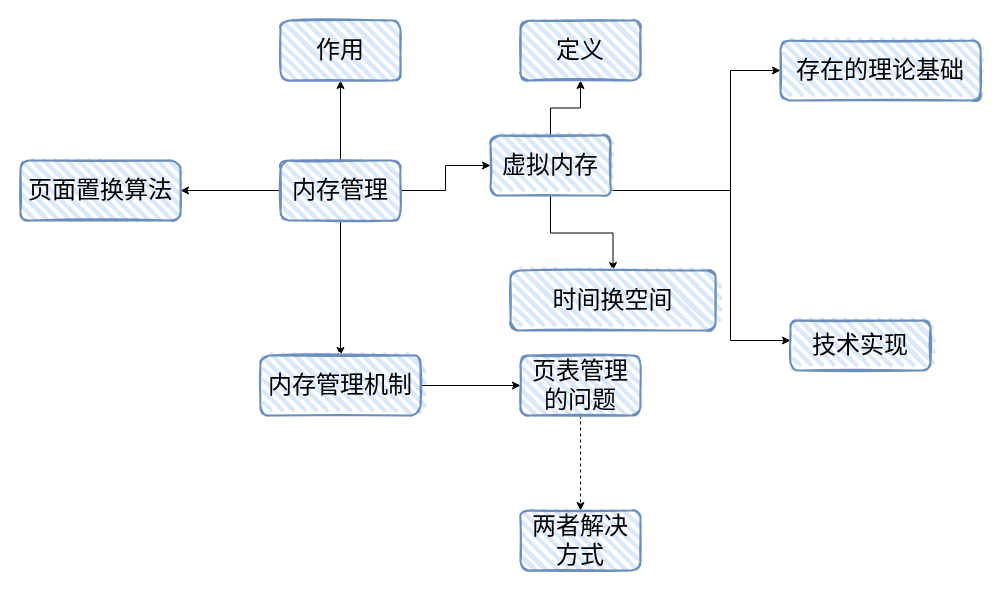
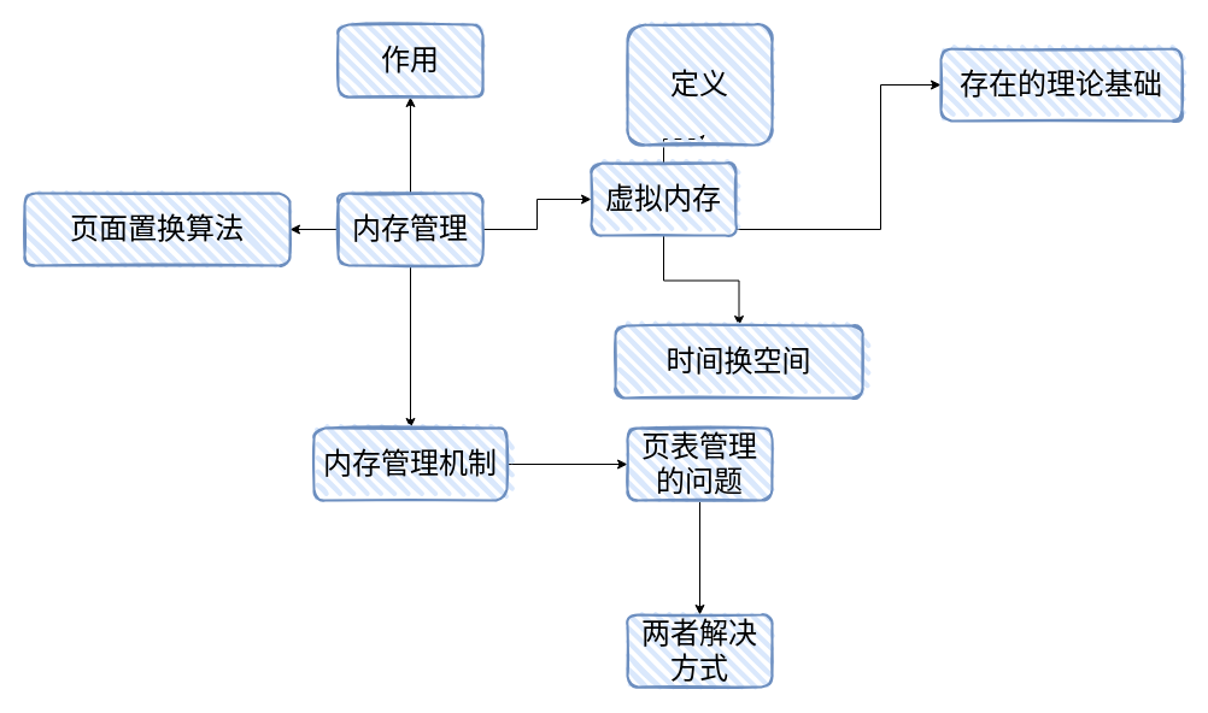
  <mxCell id="0" />
  <mxCell id="1" parent="0" />
  <mxCell id="2" style="edgeStyle=orthogonalEdgeStyle;rounded=0;orthogonalLoop=1;jettySize=auto;html=1;" edge="1" parent="1" source="6" target="11"><mxGeometry relative="1" as="geometry"><mxPoint x="510" y="190" as="targetPoint" /></mxGeometry></mxCell>
  <mxCell id="3" style="edgeStyle=orthogonalEdgeStyle;rounded=0;orthogonalLoop=1;jettySize=auto;html=1;" edge="1" parent="1" source="6" target="13"><mxGeometry relative="1" as="geometry"><mxPoint x="340" y="300" as="targetPoint" /></mxGeometry></mxCell>
  <mxCell id="4" value="" style="edgeStyle=orthogonalEdgeStyle;rounded=0;orthogonalLoop=1;jettySize=auto;html=1;" edge="1" parent="1" source="6" target="17"><mxGeometry relative="1" as="geometry" /></mxCell>
  <mxCell id="5" value="" style="edgeStyle=orthogonalEdgeStyle;rounded=0;orthogonalLoop=1;jettySize=auto;html=1;" edge="1" parent="1" source="6" target="18"><mxGeometry relative="1" as="geometry" /></mxCell>
  <mxCell id="6" value="内存管理" style="whiteSpace=wrap;html=1;rounded=1;glass=0;sketch=1;fillWeight=4;hachureGap=8;hachureAngle=45;strokeColor=#6c8ebf;strokeWidth=2;fontFamily=Helvetica;fontSize=24;fontColor=default;fillColor=#dae8fc;" vertex="1" parent="1"><mxGeometry x="280" y="160" width="120" height="60" as="geometry" /></mxCell>
  <mxCell id="7" value="" style="edgeStyle=orthogonalEdgeStyle;rounded=0;orthogonalLoop=1;jettySize=auto;html=1;" edge="1" parent="1" source="11" target="19"><mxGeometry relative="1" as="geometry" /></mxCell>
  <mxCell id="8" value="" style="edgeStyle=orthogonalEdgeStyle;rounded=0;orthogonalLoop=1;jettySize=auto;html=1;" edge="1" parent="1" source="11" target="20"><mxGeometry relative="1" as="geometry" /></mxCell>
  <mxCell id="9" value="" style="edgeStyle=orthogonalEdgeStyle;rounded=0;orthogonalLoop=1;jettySize=auto;html=1;" edge="1" parent="1" source="11" target="21"><mxGeometry relative="1" as="geometry"><Array as="points"><mxPoint x="730" y="190" /><mxPoint x="730" y="70" /></Array></mxGeometry></mxCell>
- <mxCell id="10" style="edgeStyle=orthogonalEdgeStyle;rounded=0;orthogonalLoop=1;jettySize=auto;html=1;" edge="1" parent="1" source="11" target="22"><mxGeometry relative="1" as="geometry"><Array as="points"><mxPoint x="730" y="190" /><mxPoint x="730" y="340" /></Array></mxGeometry></mxCell>
  <mxCell id="11" value="虚拟内存" style="whiteSpace=wrap;html=1;rounded=1;glass=0;sketch=1;fillWeight=4;hachureGap=8;hachureAngle=45;strokeColor=#6c8ebf;strokeWidth=2;fontFamily=Helvetica;fontSize=24;fontColor=default;fillColor=#dae8fc;" vertex="1" parent="1"><mxGeometry x="490" y="135" width="120" height="60" as="geometry" /></mxCell>
  <mxCell id="12" value="" style="edgeStyle=orthogonalEdgeStyle;rounded=0;orthogonalLoop=1;jettySize=auto;html=1;" edge="1" parent="1" source="13" target="15"><mxGeometry relative="1" as="geometry" /></mxCell>
  <mxCell id="13" value="内存管理机制" style="whiteSpace=wrap;html=1;rounded=1;glass=0;sketch=1;fillWeight=4;hachureGap=8;hachureAngle=45;strokeColor=#6c8ebf;strokeWidth=2;fontFamily=Helvetica;fontSize=24;fontColor=default;fillColor=#dae8fc;" vertex="1" parent="1"><mxGeometry x="260" y="355" width="160" height="60" as="geometry" /></mxCell>
- <mxCell id="14" value="" style="edgeStyle=orthogonalEdgeStyle;rounded=0;orthogonalLoop=1;jettySize=auto;html=1;dashed=1;" edge="1" parent="1" source="15" target="16"><mxGeometry relative="1" as="geometry" /></mxCell>
+ <mxCell id="14" value="" style="edgeStyle=orthogonalEdgeStyle;rounded=0;orthogonalLoop=1;jettySize=auto;html=1;" edge="1" parent="1" source="15" target="16"><mxGeometry relative="1" as="geometry" /></mxCell>
  <mxCell id="15" value="页表管理的问题" style="whiteSpace=wrap;html=1;fontSize=24;fillColor=#dae8fc;strokeColor=#6c8ebf;rounded=1;glass=0;sketch=1;fillWeight=4;hachureGap=8;hachureAngle=45;strokeWidth=2;" vertex="1" parent="1"><mxGeometry x="520" y="355" width="120" height="60" as="geometry" /></mxCell>
  <mxCell id="16" value="两者解决方式" style="whiteSpace=wrap;html=1;fontSize=24;fillColor=#dae8fc;strokeColor=#6c8ebf;rounded=1;glass=0;sketch=1;fillWeight=4;hachureGap=8;hachureAngle=45;strokeWidth=2;" vertex="1" parent="1"><mxGeometry x="520" y="510" width="120" height="60" as="geometry" /></mxCell>
- <mxCell id="17" value="页面置换算法" style="whiteSpace=wrap;html=1;fontSize=24;fillColor=#dae8fc;strokeColor=#6c8ebf;rounded=1;glass=0;sketch=1;fillWeight=4;hachureGap=8;hachureAngle=45;strokeWidth=2;" vertex="1" parent="1"><mxGeometry x="20" y="160" width="160" height="60" as="geometry" /></mxCell>
+ <mxCell id="17" value="页面置换算法" style="whiteSpace=wrap;html=1;fontSize=24;fillColor=#dae8fc;strokeColor=#6c8ebf;rounded=1;glass=0;sketch=1;fillWeight=4;hachureGap=8;hachureAngle=45;strokeWidth=2;" vertex="1" parent="1"><mxGeometry x="20" y="160" width="220" height="60" as="geometry" /></mxCell>
  <mxCell id="18" value="作用" style="whiteSpace=wrap;html=1;fontSize=24;fillColor=#dae8fc;strokeColor=#6c8ebf;rounded=1;glass=0;sketch=1;fillWeight=4;hachureGap=8;hachureAngle=45;strokeWidth=2;" vertex="1" parent="1"><mxGeometry x="280" y="20" width="120" height="60" as="geometry" /></mxCell>
- <mxCell id="19" value="定义" style="whiteSpace=wrap;html=1;fontSize=24;fillColor=#dae8fc;strokeColor=#6c8ebf;rounded=1;glass=0;sketch=1;fillWeight=4;hachureGap=8;hachureAngle=45;strokeWidth=2;" vertex="1" parent="1"><mxGeometry x="520" y="20" width="120" height="60" as="geometry" /></mxCell>
+ <mxCell id="19" value="定义" style="whiteSpace=wrap;html=1;fontSize=24;fillColor=#dae8fc;strokeColor=#6c8ebf;rounded=1;glass=0;sketch=1;fillWeight=4;hachureGap=8;hachureAngle=45;strokeWidth=2;" vertex="1" parent="1"><mxGeometry x="520" y="20" width="120" height="100" as="geometry" /></mxCell>
  <mxCell id="20" value="时间换空间" style="whiteSpace=wrap;html=1;fontSize=24;fillColor=#dae8fc;strokeColor=#6c8ebf;rounded=1;glass=0;sketch=1;fillWeight=4;hachureGap=8;hachureAngle=45;strokeWidth=2;" vertex="1" parent="1"><mxGeometry x="510" y="270" width="205" height="60" as="geometry" /></mxCell>
  <mxCell id="21" value="存在的理论基础" style="whiteSpace=wrap;html=1;fontSize=24;fillColor=#dae8fc;strokeColor=#6c8ebf;rounded=1;glass=0;sketch=1;fillWeight=4;hachureGap=8;hachureAngle=45;strokeWidth=2;" vertex="1" parent="1"><mxGeometry x="780" y="40" width="200" height="60" as="geometry" /></mxCell>
- <mxCell id="22" value="技术实现" style="whiteSpace=wrap;html=1;rounded=1;glass=0;sketch=1;fillWeight=4;hachureGap=8;hachureAngle=45;strokeColor=#6c8ebf;strokeWidth=2;fontFamily=Helvetica;fontSize=24;fontColor=default;fillColor=#dae8fc;" vertex="1" parent="1"><mxGeometry x="790" y="320" width="140" height="50" as="geometry" /></mxCell>
